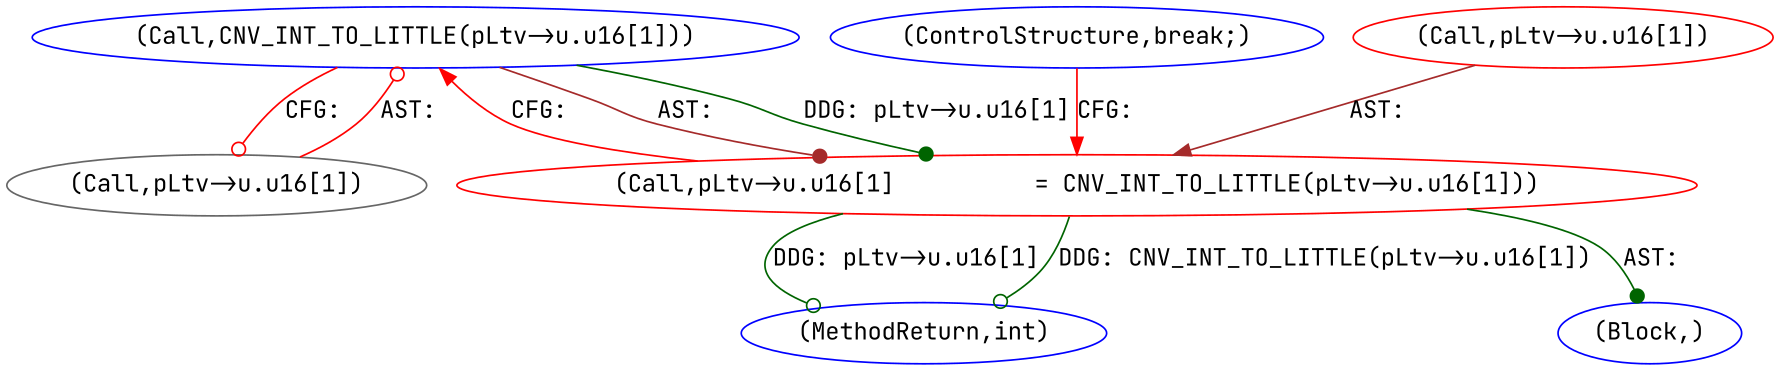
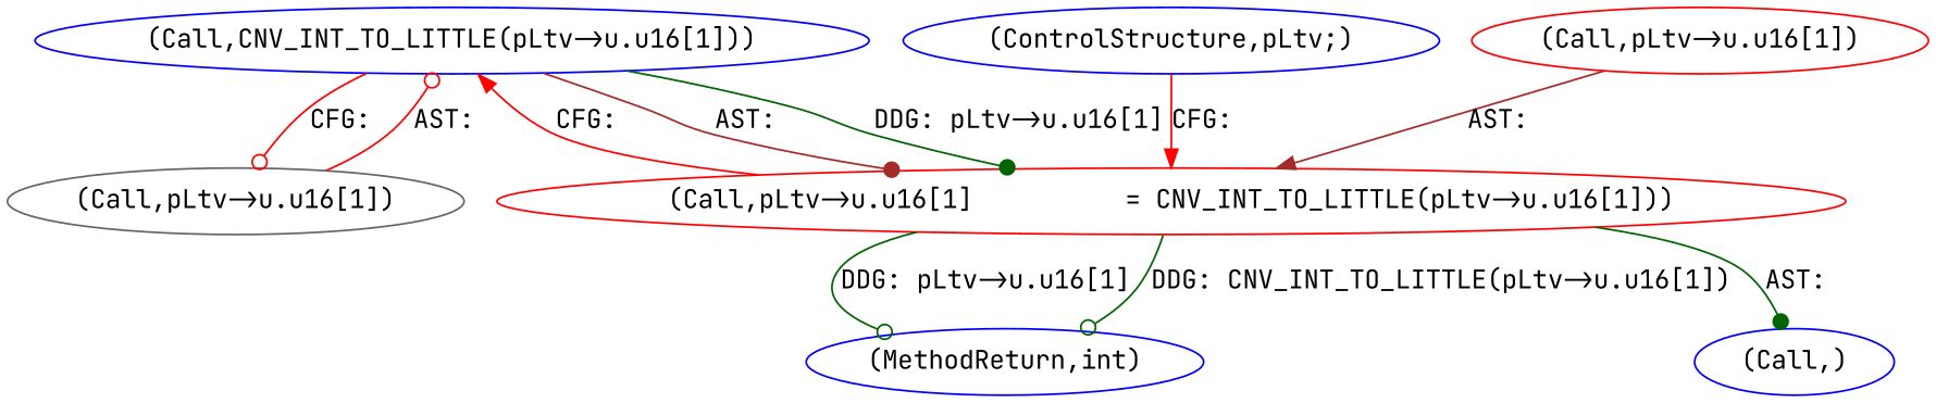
  digraph {
    fontname="JetBrains Mono"
    node [color=blue fontname="JetBrains Mono"]
    edge [arrowhead=odot color=darkgreen fontname="JetBrains Mono"]
    n1 [label="(Call,CNV_INT_TO_LITTLE(pLtv->u.u16[1]))"]
    n2 [color=red label="(Call,pLtv->u.u16[1]          = CNV_INT_TO_LITTLE(pLtv->u.u16[1]))"]
    n3 [color=gray40 label="(Call,pLtv->u.u16[1])"]
    n4 [label="(MethodReturn,int)"]
-   n5 [label="(Block,)"]
-   n6 [label="(ControlStructure,break;)"]
+   n5 [label="(Call,)"]
+   n6 [label="(ControlStructure,pLtv;)"]
    n7 [color=red label="(Call,pLtv->u.u16[1])"]
    n1 -> n2 [arrowhead=dot color=brown label="AST: "]
    n1 -> n2 [arrowhead=dot label="DDG: pLtv->u.u16[1]"]
    n1 -> n3 [color=red label="CFG: "]
    n2 -> n1 [arrowhead=normal color=red label="CFG: "]
    n2 -> n4 [label="DDG: pLtv->u.u16[1]"]
    n2 -> n4 [label="DDG: CNV_INT_TO_LITTLE(pLtv->u.u16[1])"]
    n2 -> n5 [arrowhead=dot label="AST: "]
    n3 -> n1 [color=red label="AST: "]
    n6 -> n2 [arrowhead=normal color=red label="CFG: "]
    n7 -> n2 [arrowhead=normal color=brown label="AST: "]
  }
